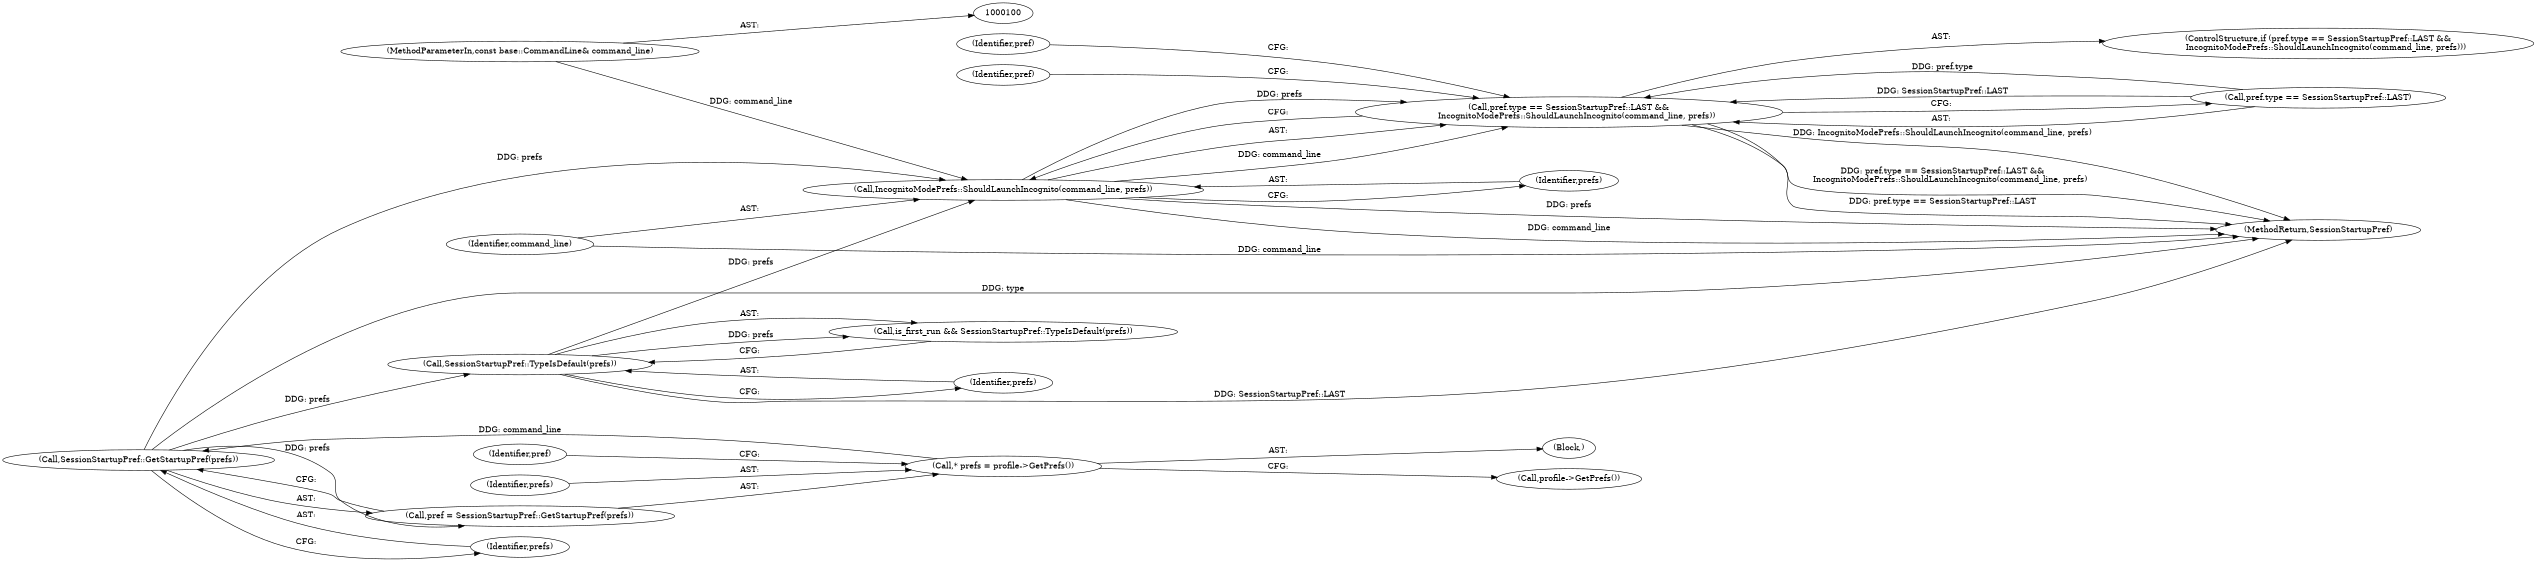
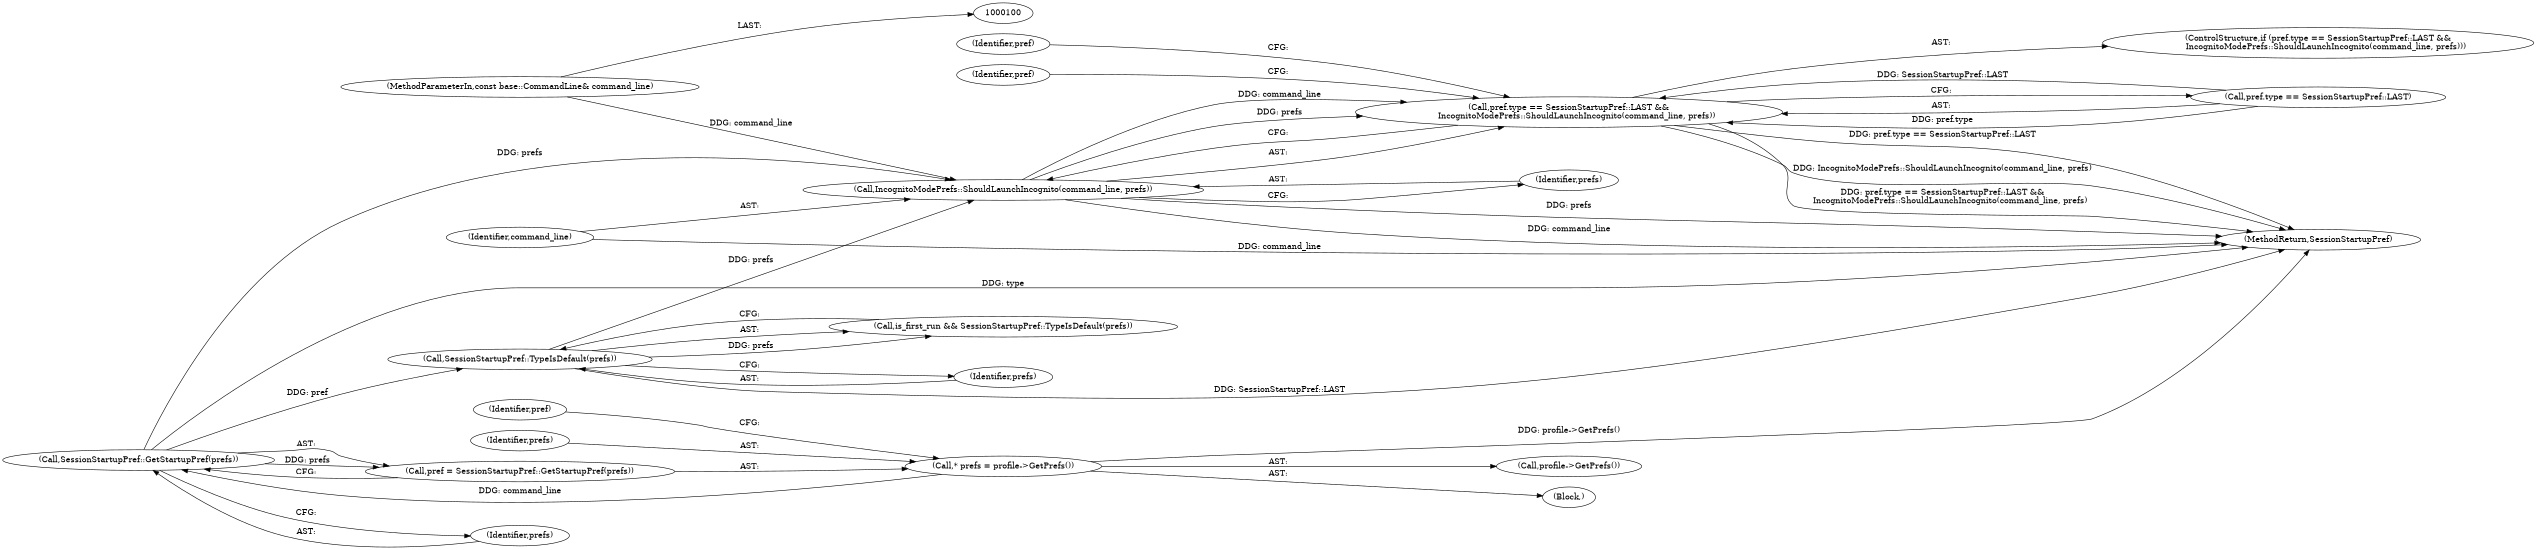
  digraph {
    rankdir=LR
    n1 [label="(Call,IncognitoModePrefs::ShouldLaunchIncognito(command_line, prefs))"]
    n2 [label="(Call,pref.type == SessionStartupPref::LAST &&\n      IncognitoModePrefs::ShouldLaunchIncognito(command_line, prefs))"]
    n3 [label="(MethodReturn,SessionStartupPref)"]
    n4 [label="(Identifier,prefs)"]
    n5 [label="(ControlStructure,if (pref.type == SessionStartupPref::LAST &&\n      IncognitoModePrefs::ShouldLaunchIncognito(command_line, prefs)))"]
    n6 [label="(Call,pref.type == SessionStartupPref::LAST)"]
    n7 [label="(MethodParameterIn,const base::CommandLine& command_line)"]
    1000100
    n9 [label="(Call,SessionStartupPref::GetStartupPref(prefs))"]
    n10 [label="(Call,SessionStartupPref::TypeIsDefault(prefs))"]
    n11 [label="(Call,pref = SessionStartupPref::GetStartupPref(prefs))"]
    n12 [label="(Identifier,prefs)"]
    n13 [label="(Identifier,prefs)"]
    n14 [label="(Call,is_first_run && SessionStartupPref::TypeIsDefault(prefs))"]
    n15 [label="(Call,* prefs = profile->GetPrefs())"]
    n16 [label="(Call,profile->GetPrefs())"]
    n17 [label="(Block,)"]
    n18 [label="(Identifier,pref)"]
    n19 [label="(Identifier,pref)"]
    n20 [label="(Identifier,prefs)"]
    n21 [label="(Identifier,command_line)"]
    n22 [label="(Identifier,pref)"]
    n1 -> n2 [label="AST: "]
    n1 -> n2 [label="DDG: command_line"]
    n1 -> n2 [label="DDG: prefs"]
    n1 -> n3 [label="DDG: prefs"]
    n1 -> n3 [label="DDG: command_line"]
    n1 -> n4 [label="CFG: "]
    n2 -> n1 [label="CFG: "]
    n2 -> n3 [label="DDG: IncognitoModePrefs::ShouldLaunchIncognito(command_line, prefs)"]
    n2 -> n3 [label="DDG: pref.type == SessionStartupPref::LAST &&\n      IncognitoModePrefs::ShouldLaunchIncognito(command_line, prefs)"]
    n2 -> n3 [label="DDG: pref.type == SessionStartupPref::LAST"]
    n2 -> n5 [label="AST: "]
    n2 -> n6 [label="CFG: "]
    n4 -> n1 [label="AST: "]
    n6 -> n2 [label="AST: "]
    n6 -> n2 [label="DDG: pref.type"]
    n6 -> n2 [label="DDG: SessionStartupPref::LAST"]
    n7 -> n1 [label="DDG: command_line"]
-   n7 -> 1000100 [label="AST: "]
+   n7 -> 1000100 [label="LAST: "]
    n9 -> n1 [label="DDG: prefs"]
    n9 -> n3 [label="DDG: type"]
-   n9 -> n10 [label="DDG: prefs"]
+   n9 -> n10 [label="DDG: pref"]
    n9 -> n11 [label="AST: "]
    n9 -> n11 [label="DDG: prefs"]
    n9 -> n12 [label="CFG: "]
    n10 -> n1 [label="DDG: prefs"]
    n10 -> n3 [label="DDG: SessionStartupPref::LAST"]
    n10 -> n13 [label="CFG: "]
    n10 -> n14 [label="AST: "]
    n10 -> n14 [label="DDG: prefs"]
    n11 -> n9 [label="CFG: "]
    n11 -> n15 [label="AST: "]
    n12 -> n9 [label="AST: "]
    n13 -> n10 [label="AST: "]
    n14 -> n10 [label="CFG: "]
+   n15 -> n3 [label="DDG: profile->GetPrefs()"]
    n15 -> n9 [label="DDG: command_line"]
-   n15 -> n16 [label="CFG: "]
+   n15 -> n16 [label="AST: "]
    n15 -> n17 [label="AST: "]
    n18 -> n15 [label="CFG: "]
    n19 -> n2 [label="CFG: "]
    n20 -> n15 [label="AST: "]
    n21 -> n1 [label="AST: "]
    n21 -> n3 [label="DDG: command_line"]
    n22 -> n2 [label="CFG: "]
  }
